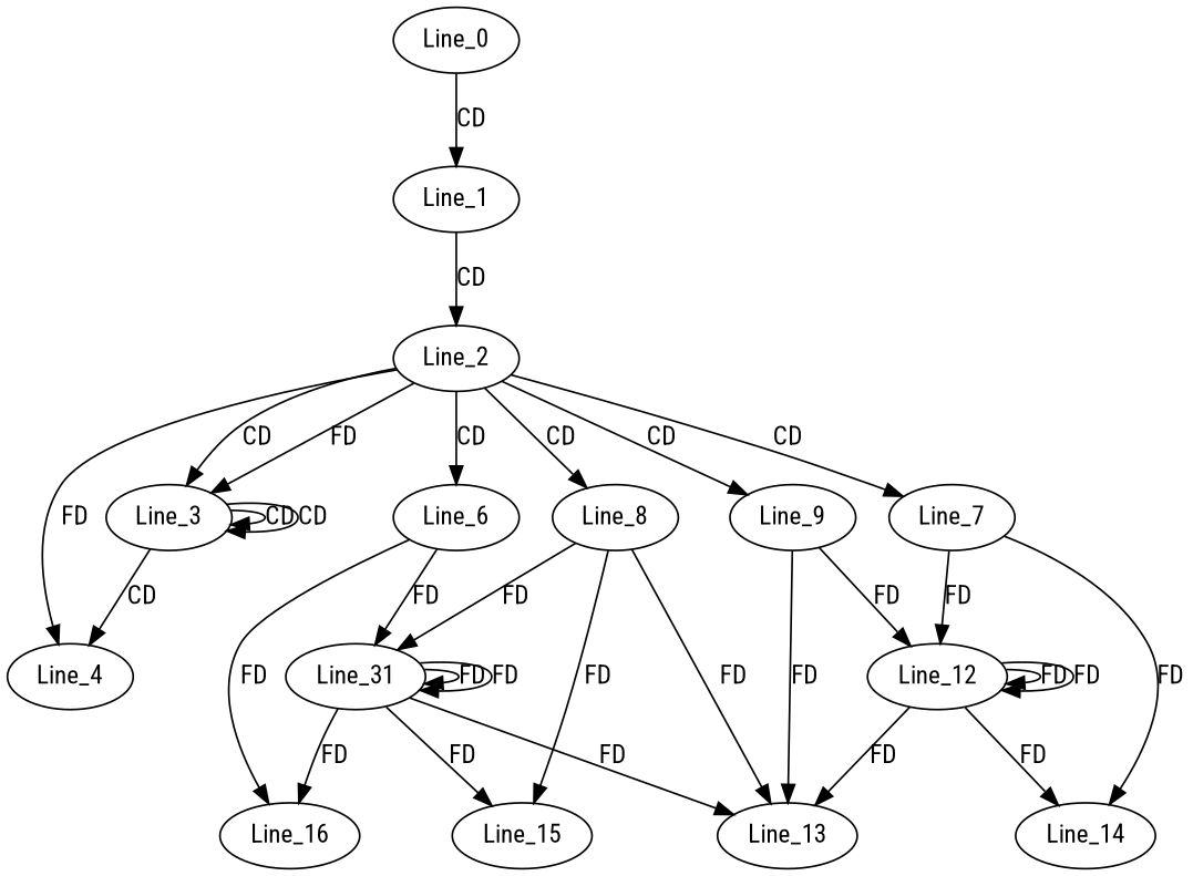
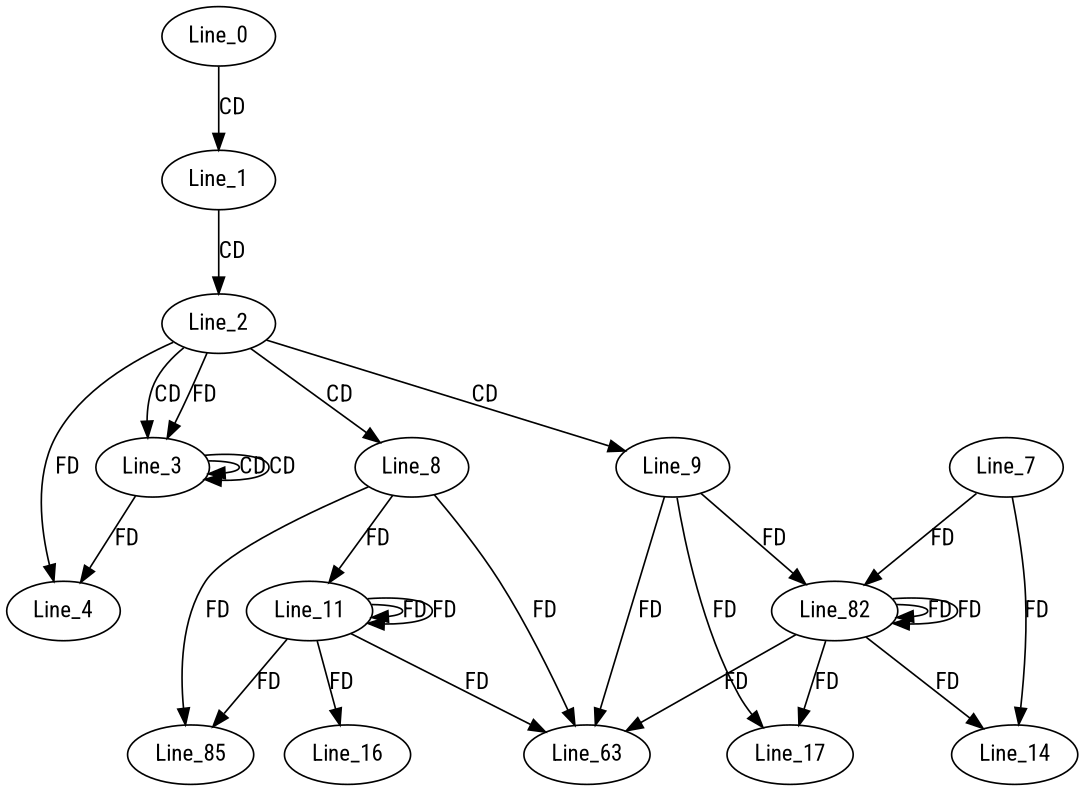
  digraph {
    fontname="Roboto Condensed"
    node [fontname="Roboto Condensed"]
    edge [fontname="Roboto Condensed"]
    Line_0
    Line_1
    Line_2
    Line_3
    Line_4
-   Line_6
    Line_7
    Line_8
    Line_9
-   Line_11 [label=Line_31]
+   Line_11
    Line_16
-   Line_12
+   Line_12 [label=Line_82]
    n13 [label=Line_14]
-   Line_13
-   Line_15
+   Line_13 [label=Line_63]
+   Line_15 [label=Line_85]
+   Line_17
    Line_0 -> Line_1 [label=CD]
    Line_1 -> Line_2 [label=CD]
    Line_2 -> Line_3 [label=CD]
    Line_2 -> Line_3 [label=FD]
    Line_2 -> Line_4 [label=FD]
-   Line_2 -> Line_6 [label=CD]
-   Line_2 -> Line_7 [label=CD]
    Line_2 -> Line_8 [label=CD]
    Line_2 -> Line_9 [label=CD]
    Line_3 -> Line_3 [label=CD]
    Line_3 -> Line_3 [label=CD]
-   Line_3 -> Line_4 [label=CD]
-   Line_6 -> Line_11 [label=FD]
-   Line_6 -> Line_16 [label=FD]
+   Line_3 -> Line_4 [label=FD]
    Line_7 -> Line_12 [label=FD]
    Line_7 -> n13 [label=FD]
    Line_8 -> Line_11 [label=FD]
    Line_8 -> Line_13 [label=FD]
    Line_8 -> Line_15 [label=FD]
    Line_9 -> Line_12 [label=FD]
    Line_9 -> Line_13 [label=FD]
+   Line_9 -> Line_17 [label=FD]
    Line_11 -> Line_11 [label=FD]
    Line_11 -> Line_11 [label=FD]
    Line_11 -> Line_16 [label=FD]
    Line_11 -> Line_13 [label=FD]
    Line_11 -> Line_15 [label=FD]
    Line_12 -> Line_12 [label=FD]
    Line_12 -> Line_12 [label=FD]
    Line_12 -> n13 [label=FD]
    Line_12 -> Line_13 [label=FD]
+   Line_12 -> Line_17 [label=FD]
  }
